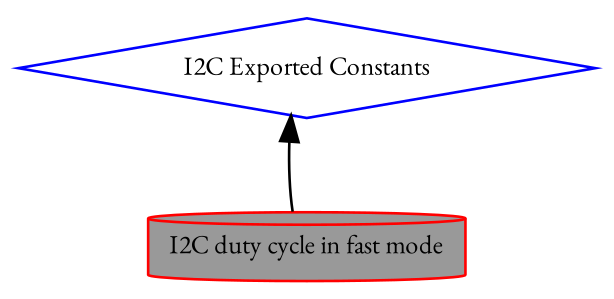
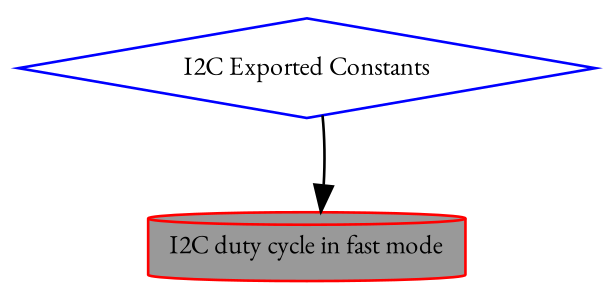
  digraph {
    rankdir=TB
    fontname="EB Garamond"
    node [fontname="EB Garamond" fontsize=10 style=filled]
    n1 [color=blue fillcolor=white height=0.2 label="I2C Exported Constants" shape=diamond width=0.4]
    n2 [color=red fillcolor=grey60 fontcolor=black height=0.2 label="I2C duty cycle in fast mode" shape=cylinder width=0.4]
-   n1 -> n2 [dir=back fontname="EB Garamond" fontsize=10 labelfontname=Helvetica labelfontsize=10 shape=plaintext style=solid]
+   n2 -> n1 [dir=back fontname="EB Garamond" fontsize=10 labelfontname=Helvetica labelfontsize=10 shape=plaintext style=solid]
  }
